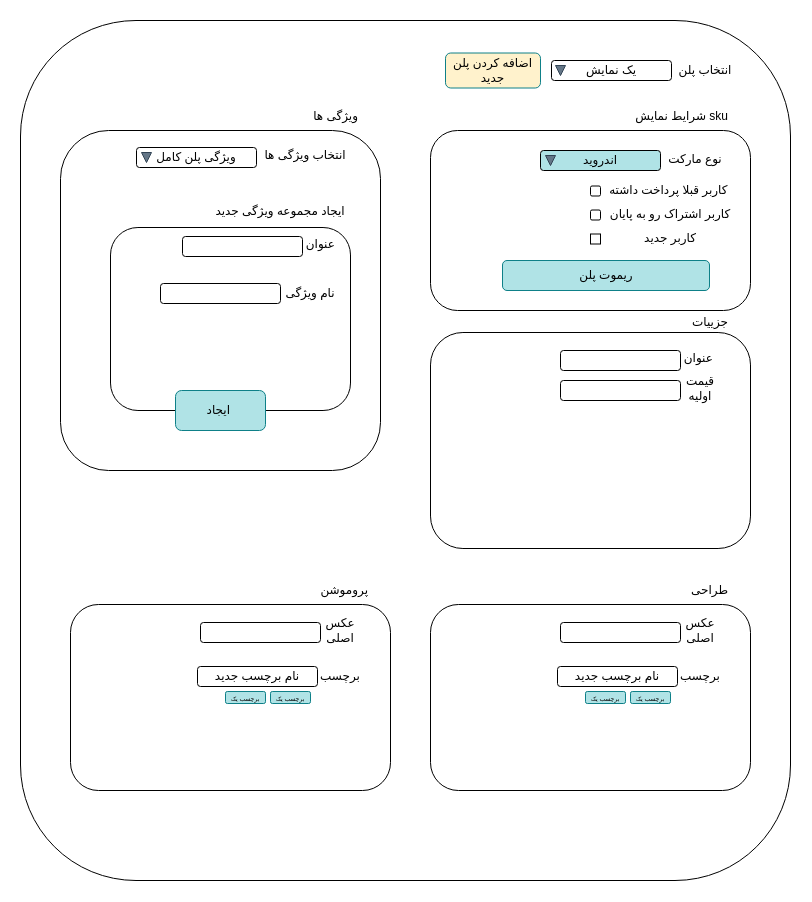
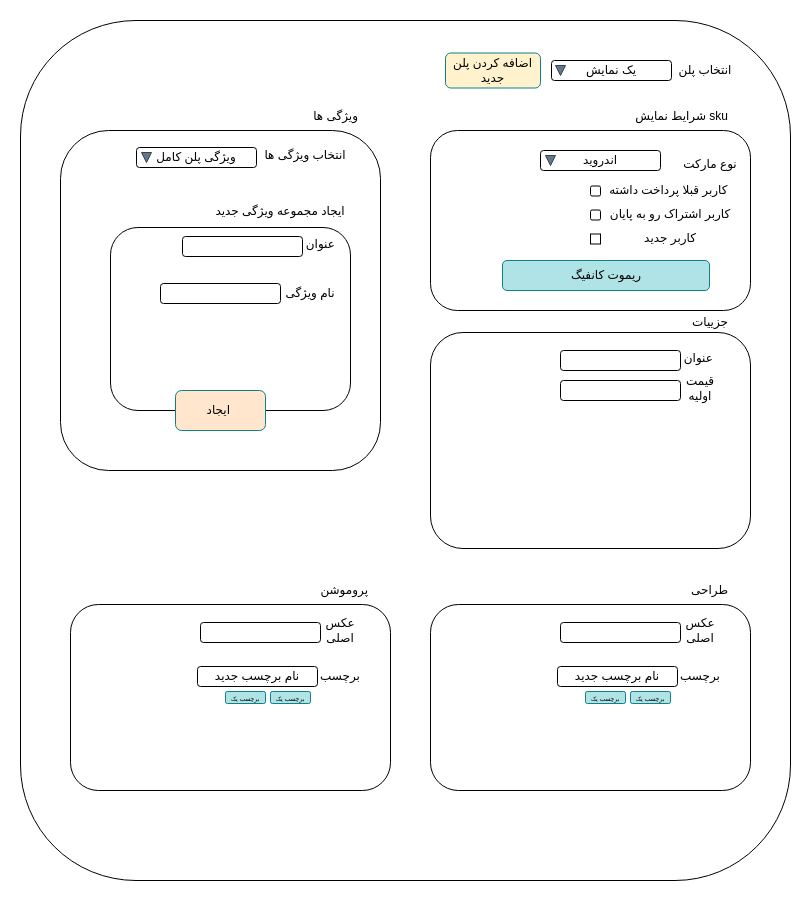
  <mxCell id="0" />
  <mxCell id="1" parent="0" />
  <mxCell id="2" value="" style="rounded=1;whiteSpace=wrap;html=1;hachureGap=4;pointerEvents=0;" parent="1" vertex="1"><mxGeometry x="20" y="20" width="770" height="860" as="geometry" /></mxCell>
  <mxCell id="3" value="انتخاب پلن" style="text;html=1;strokeColor=none;fillColor=none;align=center;verticalAlign=middle;whiteSpace=wrap;rounded=0;hachureGap=4;pointerEvents=0;" parent="1" vertex="1"><mxGeometry x="625" y="60" width="160" height="20" as="geometry" /></mxCell>
  <mxCell id="4" value="" style="rounded=1;whiteSpace=wrap;html=1;hachureGap=4;pointerEvents=0;" parent="1" vertex="1"><mxGeometry x="430" y="130" width="320" height="180" as="geometry" /></mxCell>
  <mxCell id="5" value="شرایط نمایش sku" style="text;html=1;strokeColor=none;fillColor=none;align=right;verticalAlign=middle;whiteSpace=wrap;rounded=0;hachureGap=4;pointerEvents=0;" parent="1" vertex="1"><mxGeometry x="625" y="106" width="105" height="20" as="geometry" /></mxCell>
- <mxCell id="6" value="نوع مارکت" style="text;html=1;strokeColor=none;fillColor=none;align=center;verticalAlign=middle;whiteSpace=wrap;rounded=0;hachureGap=4;pointerEvents=0;" parent="1" vertex="1"><mxGeometry x="660" y="149" width="70" height="20" as="geometry" /></mxCell>
+ <mxCell id="6" value="نوع مارکت" style="text;html=1;strokeColor=none;fillColor=none;align=center;verticalAlign=middle;whiteSpace=wrap;rounded=0;hachureGap=4;pointerEvents=0;" parent="1" vertex="1"><mxGeometry x="675" y="154" width="70" height="20" as="geometry" /></mxCell>
  <mxCell id="7" value="" style="group" parent="1" vertex="1" connectable="0"><mxGeometry x="550" y="60" width="120" height="20" as="geometry" /></mxCell>
  <mxCell id="8" value="یک نمایش" style="rounded=1;whiteSpace=wrap;html=1;hachureGap=4;pointerEvents=0;" parent="7" vertex="1"><mxGeometry x="1" width="120" height="20" as="geometry" /></mxCell>
  <mxCell id="9" value="" style="triangle;whiteSpace=wrap;html=1;hachureGap=4;pointerEvents=0;rotation=90;fillColor=#647687;strokeColor=#314354;fontColor=#ffffff;" parent="7" vertex="1"><mxGeometry x="5" y="5" width="10" height="10" as="geometry" /></mxCell>
  <mxCell id="10" value="" style="group" parent="1" vertex="1" connectable="0"><mxGeometry x="530" y="180" width="190" height="21" as="geometry" /></mxCell>
  <mxCell id="11" value="کاربر قبلا پرداخت داشته&amp;nbsp;" style="text;html=1;strokeColor=none;fillColor=none;align=center;verticalAlign=middle;whiteSpace=wrap;rounded=0;hachureGap=4;pointerEvents=0;" parent="10" vertex="1"><mxGeometry x="70" width="140" height="20" as="geometry" /></mxCell>
  <mxCell id="12" value="" style="rounded=1;whiteSpace=wrap;html=1;hachureGap=4;pointerEvents=0;" parent="10" vertex="1"><mxGeometry x="60" y="5.5" width="10" height="10" as="geometry" /></mxCell>
  <mxCell id="13" value="" style="group" parent="1" vertex="1" connectable="0"><mxGeometry x="530" y="204" width="190" height="21" as="geometry" /></mxCell>
  <mxCell id="14" value="کاربر اشتراک رو به پایان" style="text;html=1;strokeColor=none;fillColor=none;align=center;verticalAlign=middle;whiteSpace=wrap;rounded=0;hachureGap=4;pointerEvents=0;" parent="13" vertex="1"><mxGeometry x="70" width="140" height="20" as="geometry" /></mxCell>
  <mxCell id="15" value="" style="rounded=1;whiteSpace=wrap;html=1;hachureGap=4;pointerEvents=0;" parent="13" vertex="1"><mxGeometry x="60" y="5.5" width="10" height="10" as="geometry" /></mxCell>
  <mxCell id="16" value="" style="group" parent="1" vertex="1" connectable="0"><mxGeometry x="530" y="228" width="190" height="21" as="geometry" /></mxCell>
  <mxCell id="17" value="کاربر جدید" style="text;html=1;strokeColor=none;fillColor=none;align=center;verticalAlign=middle;whiteSpace=wrap;rounded=0;hachureGap=4;pointerEvents=0;" parent="16" vertex="1"><mxGeometry x="70" width="140" height="20" as="geometry" /></mxCell>
  <mxCell id="18" value="" style="rounded=1;whiteSpace=wrap;html=1;hachureGap=4;pointerEvents=0;arcSize=0;" parent="16" vertex="1"><mxGeometry x="60" y="5.5" width="10" height="10" as="geometry" /></mxCell>
  <mxCell id="19" value="" style="group" parent="1" vertex="1" connectable="0"><mxGeometry x="540" y="150" width="120" height="20" as="geometry" /></mxCell>
- <mxCell id="20" value="اندروید" style="rounded=1;whiteSpace=wrap;html=1;hachureGap=4;pointerEvents=0;fillColor=#b0e3e6;" parent="19" vertex="1"><mxGeometry width="120" height="20" as="geometry" /></mxCell>
+ <mxCell id="20" value="اندروید" style="rounded=1;whiteSpace=wrap;html=1;hachureGap=4;pointerEvents=0;" parent="19" vertex="1"><mxGeometry width="120" height="20" as="geometry" /></mxCell>
  <mxCell id="21" value="" style="triangle;whiteSpace=wrap;html=1;hachureGap=4;pointerEvents=0;rotation=90;fillColor=#647687;strokeColor=#314354;fontColor=#ffffff;" parent="19" vertex="1"><mxGeometry x="5" y="5" width="10" height="10" as="geometry" /></mxCell>
  <mxCell id="22" value="" style="rounded=1;whiteSpace=wrap;html=1;hachureGap=4;pointerEvents=0;" parent="1" vertex="1"><mxGeometry x="430" y="332" width="320" height="216" as="geometry" /></mxCell>
  <mxCell id="23" value="جزییات" style="text;html=1;strokeColor=none;fillColor=none;align=right;verticalAlign=middle;whiteSpace=wrap;rounded=0;hachureGap=4;pointerEvents=0;" parent="1" vertex="1"><mxGeometry x="625" y="312" width="105" height="20" as="geometry" /></mxCell>
  <mxCell id="24" value="" style="group" parent="1" vertex="1" connectable="0"><mxGeometry x="560" y="348" width="160" height="22" as="geometry" /></mxCell>
  <mxCell id="25" value="عنوان&amp;nbsp;" style="text;html=1;strokeColor=none;fillColor=none;align=center;verticalAlign=middle;whiteSpace=wrap;rounded=0;hachureGap=4;pointerEvents=0;" parent="24" vertex="1"><mxGeometry x="120" width="40" height="20" as="geometry" /></mxCell>
  <mxCell id="26" value="" style="rounded=1;whiteSpace=wrap;html=1;hachureGap=4;pointerEvents=0;" parent="24" vertex="1"><mxGeometry y="2" width="120" height="20" as="geometry" /></mxCell>
  <mxCell id="27" value="" style="group" parent="1" vertex="1" connectable="0"><mxGeometry x="560" y="378" width="160" height="22" as="geometry" /></mxCell>
  <mxCell id="28" value="قیمت اولیه" style="text;html=1;strokeColor=none;fillColor=none;align=center;verticalAlign=middle;whiteSpace=wrap;rounded=0;hachureGap=4;pointerEvents=0;" parent="27" vertex="1"><mxGeometry x="120" width="40" height="20" as="geometry" /></mxCell>
  <mxCell id="29" value="" style="rounded=1;whiteSpace=wrap;html=1;hachureGap=4;pointerEvents=0;" parent="27" vertex="1"><mxGeometry y="2" width="120" height="20" as="geometry" /></mxCell>
  <mxCell id="30" value="" style="rounded=1;whiteSpace=wrap;html=1;hachureGap=4;pointerEvents=0;" parent="1" vertex="1"><mxGeometry x="60" y="130" width="320" height="340" as="geometry" /></mxCell>
  <mxCell id="31" value="ویژگی ها" style="text;html=1;strokeColor=none;fillColor=none;align=right;verticalAlign=middle;whiteSpace=wrap;rounded=0;hachureGap=4;pointerEvents=0;" parent="1" vertex="1"><mxGeometry x="255" y="106" width="105" height="20" as="geometry" /></mxCell>
  <mxCell id="32" value="" style="group" parent="1" vertex="1" connectable="0"><mxGeometry x="190" y="146" width="160" height="22" as="geometry" /></mxCell>
  <mxCell id="33" value="انتخاب ویژگی ها" style="text;html=1;strokeColor=none;fillColor=none;align=center;verticalAlign=middle;whiteSpace=wrap;rounded=0;hachureGap=4;pointerEvents=0;" parent="32" vertex="1"><mxGeometry x="65" y="-1" width="100" height="20" as="geometry" /></mxCell>
  <mxCell id="34" value="" style="group" parent="1" vertex="1" connectable="0"><mxGeometry x="136" y="147" width="120" height="20" as="geometry" /></mxCell>
  <mxCell id="35" value="ویژگی پلن کامل" style="rounded=1;whiteSpace=wrap;html=1;hachureGap=4;pointerEvents=0;" parent="34" vertex="1"><mxGeometry width="120" height="20" as="geometry" /></mxCell>
  <mxCell id="36" value="" style="triangle;whiteSpace=wrap;html=1;hachureGap=4;pointerEvents=0;rotation=90;fillColor=#647687;strokeColor=#314354;fontColor=#ffffff;" parent="34" vertex="1"><mxGeometry x="5" y="5" width="10" height="10" as="geometry" /></mxCell>
  <mxCell id="37" value="" style="rounded=1;whiteSpace=wrap;html=1;hachureGap=4;pointerEvents=0;" parent="1" vertex="1"><mxGeometry x="110" y="227" width="240" height="183" as="geometry" /></mxCell>
  <mxCell id="38" value="ایجاد مجموعه ویژگی جدید" style="text;html=1;strokeColor=none;fillColor=none;align=center;verticalAlign=middle;whiteSpace=wrap;rounded=0;hachureGap=4;pointerEvents=0;" parent="1" vertex="1"><mxGeometry x="210" y="201" width="140" height="20" as="geometry" /></mxCell>
  <mxCell id="39" value="" style="group" parent="1" vertex="1" connectable="0"><mxGeometry x="182" y="234" width="160" height="22" as="geometry" /></mxCell>
  <mxCell id="40" value="عنوان&amp;nbsp;" style="text;html=1;strokeColor=none;fillColor=none;align=center;verticalAlign=middle;whiteSpace=wrap;rounded=0;hachureGap=4;pointerEvents=0;" parent="39" vertex="1"><mxGeometry x="120" width="40" height="20" as="geometry" /></mxCell>
  <mxCell id="41" value="" style="rounded=1;whiteSpace=wrap;html=1;hachureGap=4;pointerEvents=0;" parent="39" vertex="1"><mxGeometry y="2" width="120" height="20" as="geometry" /></mxCell>
  <mxCell id="42" value="" style="group" parent="1" vertex="1" connectable="0"><mxGeometry x="150" y="281" width="180" height="22" as="geometry" /></mxCell>
  <mxCell id="43" value="نام ویژگی" style="text;html=1;strokeColor=none;fillColor=none;align=center;verticalAlign=middle;whiteSpace=wrap;rounded=0;hachureGap=4;pointerEvents=0;" parent="42" vertex="1"><mxGeometry x="130" y="2" width="60" height="20" as="geometry" /></mxCell>
  <mxCell id="44" value="" style="rounded=1;whiteSpace=wrap;html=1;hachureGap=4;pointerEvents=0;" parent="42" vertex="1"><mxGeometry x="10" y="2" width="120" height="20" as="geometry" /></mxCell>
  <mxCell id="45" value="" style="shape=image;html=1;verticalAlign=top;verticalLabelPosition=bottom;labelBackgroundColor=#ffffff;imageAspect=0;aspect=fixed;image=https://cdn1.iconfinder.com/data/icons/feather-2/24/plus-circle-128.png;hachureGap=4;pointerEvents=0;" parent="1" vertex="1"><mxGeometry x="123" y="281" width="27" height="27" as="geometry" /></mxCell>
  <mxCell id="46" value="" style="rounded=1;whiteSpace=wrap;html=1;hachureGap=4;pointerEvents=0;" parent="1" vertex="1"><mxGeometry x="430" y="604" width="320" height="186" as="geometry" /></mxCell>
  <mxCell id="47" value="طراحی" style="text;html=1;strokeColor=none;fillColor=none;align=right;verticalAlign=middle;whiteSpace=wrap;rounded=0;hachureGap=4;pointerEvents=0;" parent="1" vertex="1"><mxGeometry x="625" y="580" width="105" height="20" as="geometry" /></mxCell>
  <mxCell id="48" value="" style="group" parent="1" vertex="1" connectable="0"><mxGeometry x="560" y="620" width="160" height="22" as="geometry" /></mxCell>
  <mxCell id="49" value="عکس اصلی" style="text;html=1;strokeColor=none;fillColor=none;align=center;verticalAlign=middle;whiteSpace=wrap;rounded=0;hachureGap=4;pointerEvents=0;" parent="48" vertex="1"><mxGeometry x="120" width="40" height="20" as="geometry" /></mxCell>
  <mxCell id="50" value="" style="rounded=1;whiteSpace=wrap;html=1;hachureGap=4;pointerEvents=0;" parent="48" vertex="1"><mxGeometry y="2" width="120" height="20" as="geometry" /></mxCell>
  <mxCell id="51" value="برچسب" style="text;html=1;strokeColor=none;fillColor=none;align=center;verticalAlign=middle;whiteSpace=wrap;rounded=0;hachureGap=4;pointerEvents=0;" parent="1" vertex="1"><mxGeometry x="680" y="666" width="40" height="20" as="geometry" /></mxCell>
  <mxCell id="52" value="نام برچسب جدید" style="rounded=1;whiteSpace=wrap;html=1;hachureGap=4;pointerEvents=0;" parent="1" vertex="1"><mxGeometry x="557" y="666" width="120" height="20" as="geometry" /></mxCell>
  <mxCell id="53" value="" style="shape=image;html=1;verticalAlign=top;verticalLabelPosition=bottom;labelBackgroundColor=#ffffff;imageAspect=0;aspect=fixed;image=https://cdn4.iconfinder.com/data/icons/ionicons/512/icon-plus-circled-128.png;hachureGap=4;pointerEvents=0;" parent="1" vertex="1"><mxGeometry x="530" y="662.5" width="27" height="27" as="geometry" /></mxCell>
  <mxCell id="54" value="&lt;font style=&quot;font-size: 6px&quot;&gt;برچسب یک&lt;/font&gt;" style="rounded=1;whiteSpace=wrap;html=1;hachureGap=4;pointerEvents=0;fillColor=#b0e3e6;strokeColor=#0e8088;" parent="1" vertex="1"><mxGeometry x="630" y="691" width="40" height="12" as="geometry" /></mxCell>
  <mxCell id="55" value="&lt;font style=&quot;font-size: 6px&quot;&gt;برچسب یک&lt;/font&gt;" style="rounded=1;whiteSpace=wrap;html=1;hachureGap=4;pointerEvents=0;fillColor=#b0e3e6;strokeColor=#0e8088;" parent="1" vertex="1"><mxGeometry x="585" y="691" width="40" height="12" as="geometry" /></mxCell>
- <mxCell id="56" value="ایجاد&amp;nbsp;" style="rounded=1;whiteSpace=wrap;html=1;hachureGap=4;pointerEvents=0;fillColor=#b0e3e6;strokeColor=#0e8088;" parent="1" vertex="1"><mxGeometry x="175" y="390" width="90" height="40" as="geometry" /></mxCell>
+ <mxCell id="56" value="ایجاد&amp;nbsp;" style="rounded=1;whiteSpace=wrap;html=1;hachureGap=4;pointerEvents=0;fillColor=#ffe6cc;strokeColor=#0e8088;" parent="1" vertex="1"><mxGeometry x="175" y="390" width="90" height="40" as="geometry" /></mxCell>
  <mxCell id="57" value="اضافه کردن پلن جدید" style="rounded=1;whiteSpace=wrap;html=1;hachureGap=4;pointerEvents=0;fillColor=#fff2cc;strokeColor=#0e8088;" vertex="1" parent="1"><mxGeometry x="445" y="52.5" width="95" height="35" as="geometry" /></mxCell>
  <mxCell id="58" value="" style="rounded=1;whiteSpace=wrap;html=1;hachureGap=4;pointerEvents=0;" vertex="1" parent="1"><mxGeometry x="70" y="604" width="320" height="186" as="geometry" /></mxCell>
  <mxCell id="59" value="پروموشن" style="text;html=1;strokeColor=none;fillColor=none;align=right;verticalAlign=middle;whiteSpace=wrap;rounded=0;hachureGap=4;pointerEvents=0;" vertex="1" parent="1"><mxGeometry x="265" y="580" width="105" height="20" as="geometry" /></mxCell>
  <mxCell id="60" value="" style="group" vertex="1" connectable="0" parent="1"><mxGeometry x="200" y="620" width="160" height="22" as="geometry" /></mxCell>
  <mxCell id="61" value="عکس اصلی" style="text;html=1;strokeColor=none;fillColor=none;align=center;verticalAlign=middle;whiteSpace=wrap;rounded=0;hachureGap=4;pointerEvents=0;" vertex="1" parent="60"><mxGeometry x="120" width="40" height="20" as="geometry" /></mxCell>
  <mxCell id="62" value="" style="rounded=1;whiteSpace=wrap;html=1;hachureGap=4;pointerEvents=0;" vertex="1" parent="60"><mxGeometry y="2" width="120" height="20" as="geometry" /></mxCell>
  <mxCell id="63" value="برچسب" style="text;html=1;strokeColor=none;fillColor=none;align=center;verticalAlign=middle;whiteSpace=wrap;rounded=0;hachureGap=4;pointerEvents=0;" vertex="1" parent="1"><mxGeometry x="320" y="666" width="40" height="20" as="geometry" /></mxCell>
  <mxCell id="64" value="نام برچسب جدید" style="rounded=1;whiteSpace=wrap;html=1;hachureGap=4;pointerEvents=0;" vertex="1" parent="1"><mxGeometry x="197" y="666" width="120" height="20" as="geometry" /></mxCell>
  <mxCell id="65" value="" style="shape=image;html=1;verticalAlign=top;verticalLabelPosition=bottom;labelBackgroundColor=#ffffff;imageAspect=0;aspect=fixed;image=https://cdn4.iconfinder.com/data/icons/ionicons/512/icon-plus-circled-128.png;hachureGap=4;pointerEvents=0;" vertex="1" parent="1"><mxGeometry x="170" y="662.5" width="27" height="27" as="geometry" /></mxCell>
  <mxCell id="66" value="&lt;font style=&quot;font-size: 6px&quot;&gt;برچسب یک&lt;/font&gt;" style="rounded=1;whiteSpace=wrap;html=1;hachureGap=4;pointerEvents=0;fillColor=#b0e3e6;strokeColor=#0e8088;" vertex="1" parent="1"><mxGeometry x="270" y="691" width="40" height="12" as="geometry" /></mxCell>
  <mxCell id="67" value="&lt;font style=&quot;font-size: 6px&quot;&gt;برچسب یک&lt;/font&gt;" style="rounded=1;whiteSpace=wrap;html=1;hachureGap=4;pointerEvents=0;fillColor=#b0e3e6;strokeColor=#0e8088;" vertex="1" parent="1"><mxGeometry x="225" y="691" width="40" height="12" as="geometry" /></mxCell>
  <mxCell id="68" value="" style="group" vertex="1" connectable="0" parent="1"><mxGeometry x="502" y="260" width="207" height="30" as="geometry" /></mxCell>
  <mxCell id="69" value="" style="rounded=1;whiteSpace=wrap;html=1;hachureGap=4;pointerEvents=0;fillColor=#b0e3e6;strokeColor=#0e8088;" parent="68" vertex="1"><mxGeometry width="207" height="30" as="geometry" /></mxCell>
- <mxCell id="70" value="ریموت پلن" style="text;html=1;strokeColor=none;fillColor=none;align=center;verticalAlign=middle;whiteSpace=wrap;rounded=0;hachureGap=4;pointerEvents=0;" parent="68" vertex="1"><mxGeometry x="63.5" y="10" width="80" height="10" as="geometry" /></mxCell>
+ <mxCell id="70" value="ریموت کانفیگ" style="text;html=1;strokeColor=none;fillColor=none;align=center;verticalAlign=middle;whiteSpace=wrap;rounded=0;hachureGap=4;pointerEvents=0;" parent="68" vertex="1"><mxGeometry x="63.5" y="10" width="80" height="10" as="geometry" /></mxCell>
